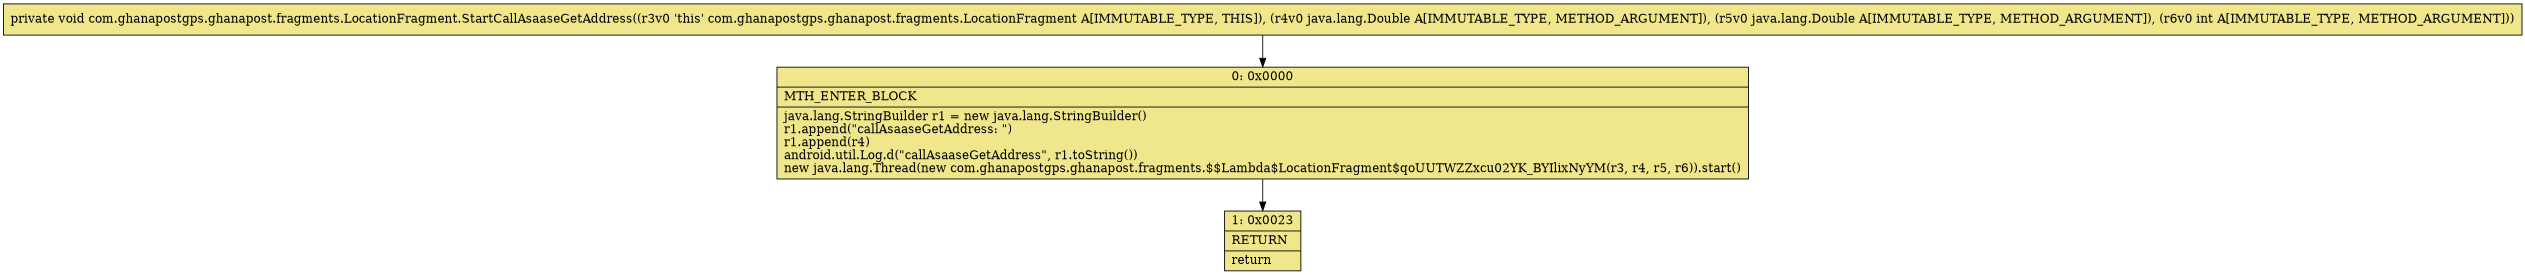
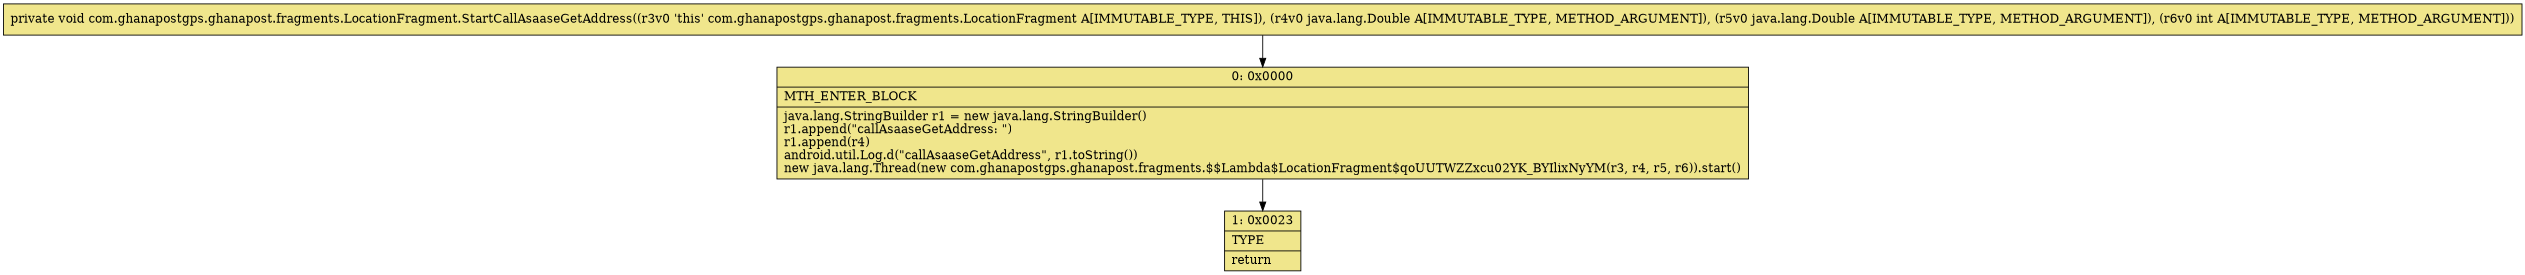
  digraph {
    node [shape=record style=filled fillcolor=khaki]
    n1 [label="{0\:\ 0x0000|MTH_ENTER_BLOCK\l|java.lang.StringBuilder r1 = new java.lang.StringBuilder()\lr1.append(\"callAsaaseGetAddress: \")\lr1.append(r4)\landroid.util.Log.d(\"callAsaaseGetAddress\", r1.toString())\lnew java.lang.Thread(new com.ghanapostgps.ghanapost.fragments.$$Lambda$LocationFragment$qoUUTWZZxcu02YK_BYIlixNyYM(r3, r4, r5, r6)).start()\l}"]
-   n2 [label="{1\:\ 0x0023|RETURN\l|return\l}"]
+   n2 [label="{1\:\ 0x0023|TYPE\l|return\l}"]
    n3 [label="{private void com.ghanapostgps.ghanapost.fragments.LocationFragment.StartCallAsaaseGetAddress((r3v0 'this' com.ghanapostgps.ghanapost.fragments.LocationFragment A[IMMUTABLE_TYPE, THIS]), (r4v0 java.lang.Double A[IMMUTABLE_TYPE, METHOD_ARGUMENT]), (r5v0 java.lang.Double A[IMMUTABLE_TYPE, METHOD_ARGUMENT]), (r6v0 int A[IMMUTABLE_TYPE, METHOD_ARGUMENT])) }"]
    n1 -> n2
    n3 -> n1
  }
